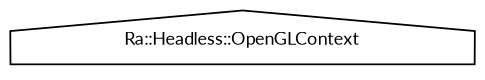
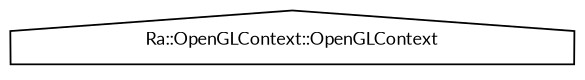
  digraph {
    rankdir=LR
    fontname=Lato
-   n1 [color=black fillcolor=white fontname=Lato fontsize=10 height=0.2 label="Ra::Headless::OpenGLContext" shape=house style=filled width=0.4]
+   n1 [color=black fillcolor=white fontname=Lato fontsize=10 height=0.2 label="Ra::OpenGLContext::OpenGLContext" shape=house style=filled width=0.4]
  }
